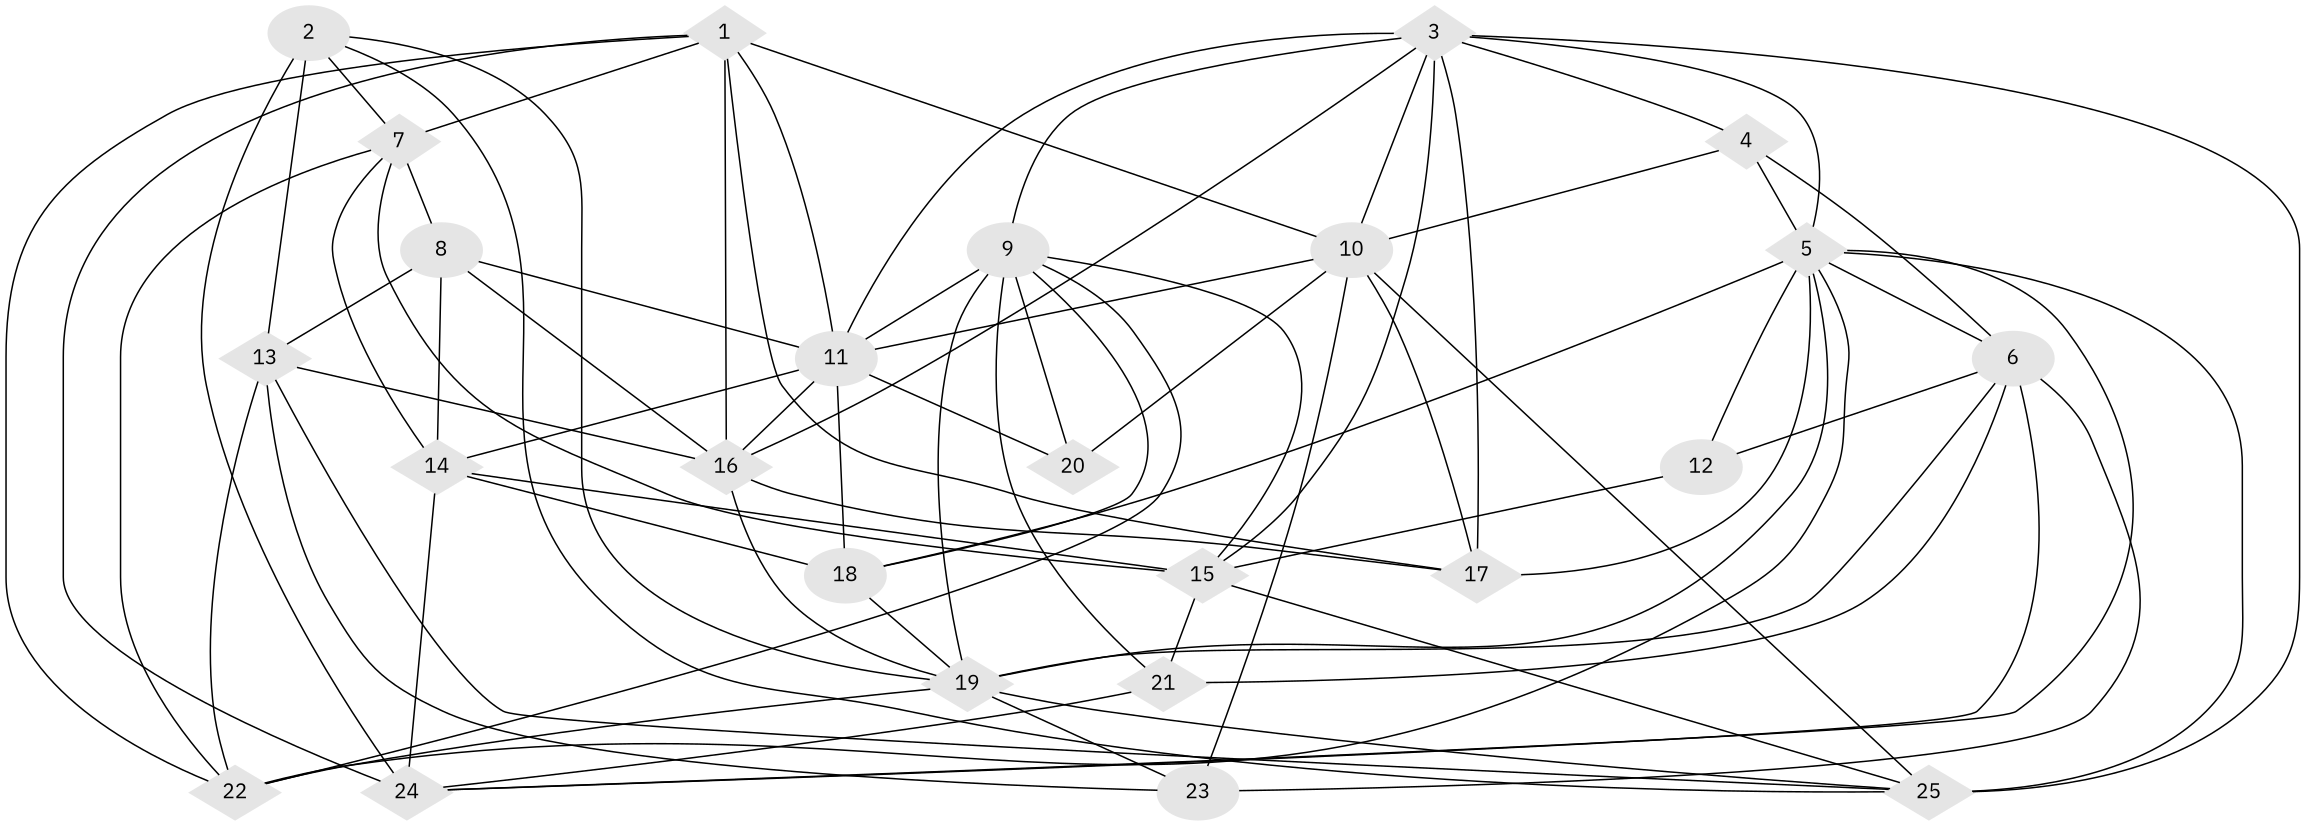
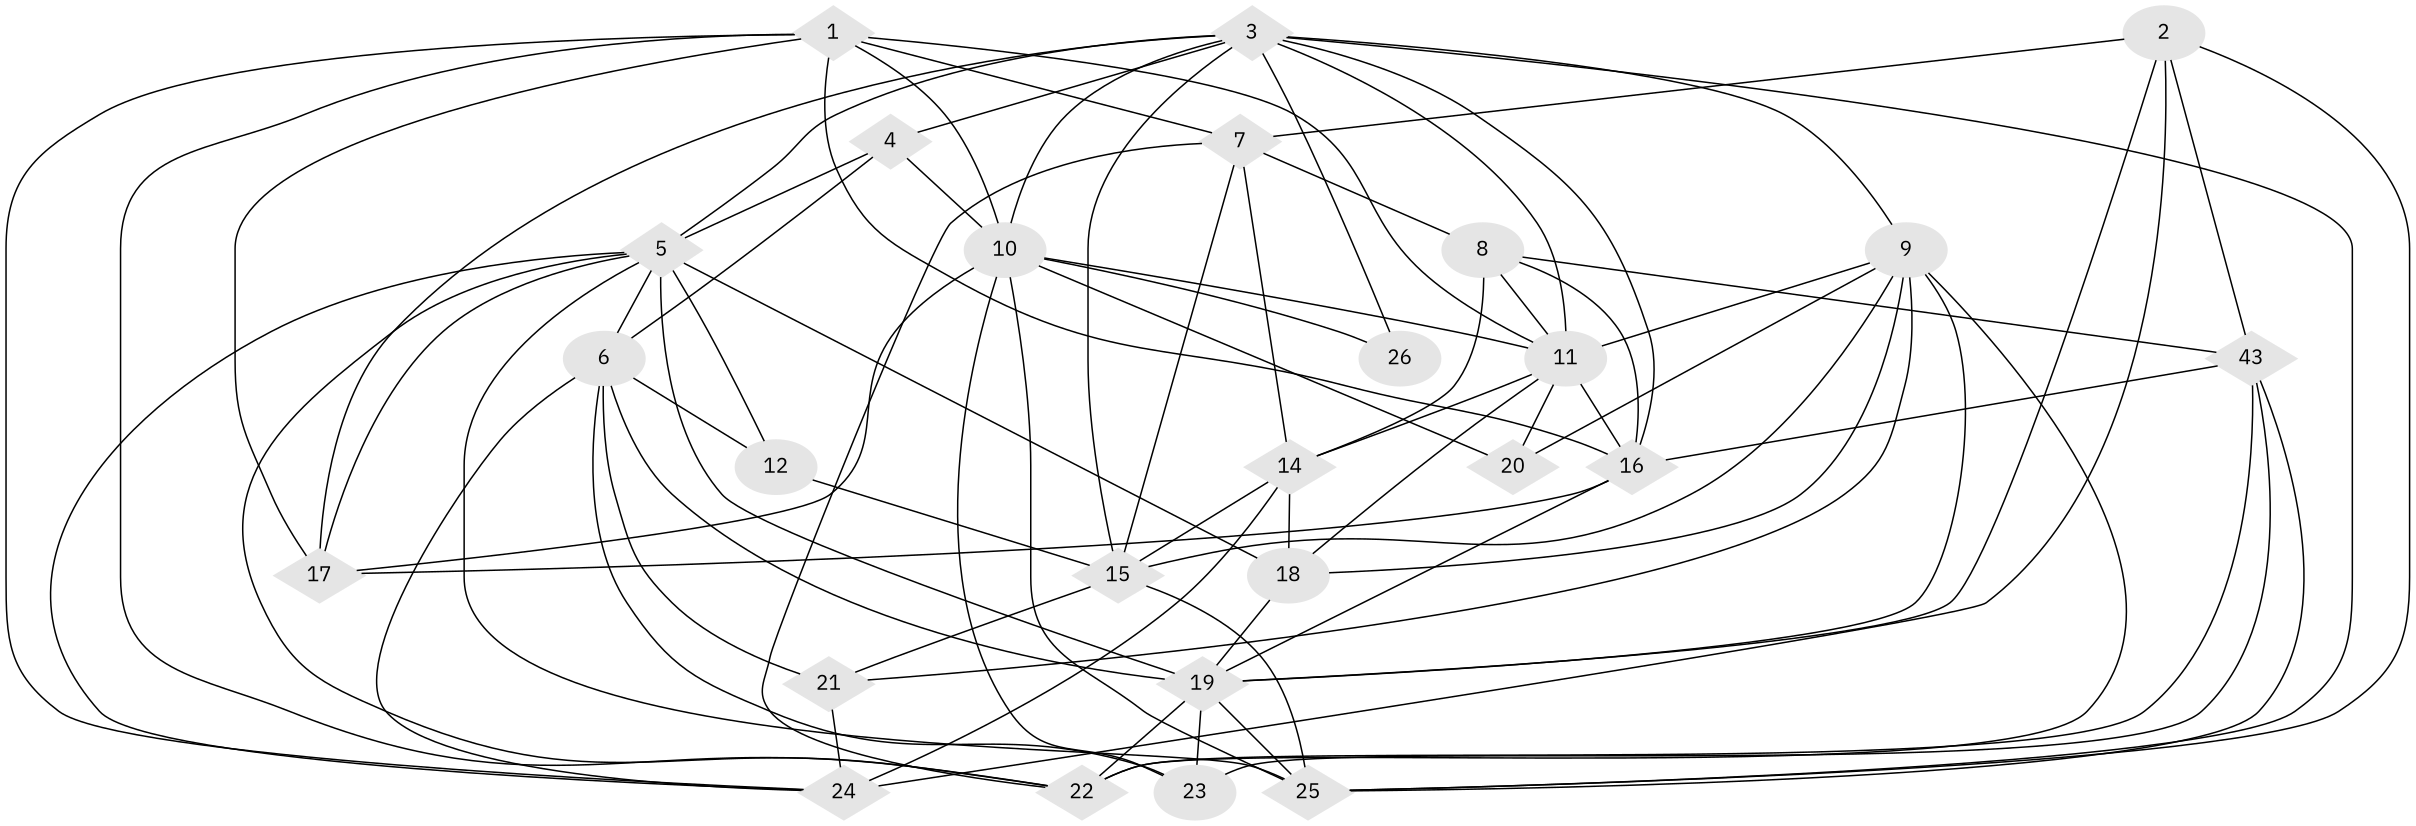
  graph {
    fontname="IBM Plex Sans"
    node [color=gray90 fontname="IBM Plex Sans" shape=diamond style=filled]
    edge [fontname="IBM Plex Sans" weight=1.0]
    1
    7
    10 [shape=ellipse]
    11 [shape=ellipse]
    16
    17
    22
    24
    15
    8 [shape=ellipse]
    14
    25
+   26 [shape=ellipse]
    23 [shape=ellipse]
    20
    18 [shape=ellipse]
    19
    2 [shape=ellipse]
-   13
+   13 [label=43]
    3
    4
    5
    9 [shape=ellipse]
    6 [shape=ellipse]
    12 [shape=ellipse]
    21
    1 -- 7
    1 -- 10
    1 -- 11 [weight=2.0]
    1 -- 16
    1 -- 17
    1 -- 22
    1 -- 24
    7 -- 22
    7 -- 15
    7 -- 8 [weight=3.0]
    7 -- 14
    10 -- 11
    10 -- 17
    10 -- 25 [weight=2.0]
+   10 -- 26 [weight=3.0]
    10 -- 23
    10 -- 20
    11 -- 16 [weight=2.0]
    11 -- 14
    11 -- 20 [weight=2.0]
    11 -- 18
    16 -- 17 [weight=2.0]
    16 -- 19
    15 -- 25
    15 -- 21
    8 -- 11
    8 -- 16
    8 -- 14
    8 -- 13 [weight=2.0]
    14 -- 24 [weight=2.0]
    14 -- 15 [weight=2.0]
    14 -- 18
    18 -- 19
    19 -- 22
    19 -- 25
    19 -- 23
    2 -- 7
    2 -- 24 [weight=2.0]
    2 -- 25
    2 -- 19
    2 -- 13
    13 -- 16
    13 -- 22
    13 -- 25
    13 -- 23 [weight=2.0]
    3 -- 10
    3 -- 11
    3 -- 16 [weight=2.0]
    3 -- 17
    3 -- 15
    3 -- 25
+   3 -- 26
    3 -- 4 [weight=2.0]
    3 -- 5
    3 -- 9
    4 -- 10
    4 -- 5
    4 -- 6 [weight=2.0]
    5 -- 17
    5 -- 22
    5 -- 24
    5 -- 25
    5 -- 18 [weight=2.0]
    5 -- 19
    5 -- 6
    5 -- 12 [weight=2.0]
    9 -- 11
    9 -- 22 [weight=3.0]
    9 -- 15
    9 -- 20
    9 -- 18
    9 -- 19
    9 -- 21
    6 -- 24
    6 -- 23 [weight=2.0]
    6 -- 19 [weight=2.0]
    6 -- 12
    6 -- 21
    12 -- 15
    21 -- 24
  }
